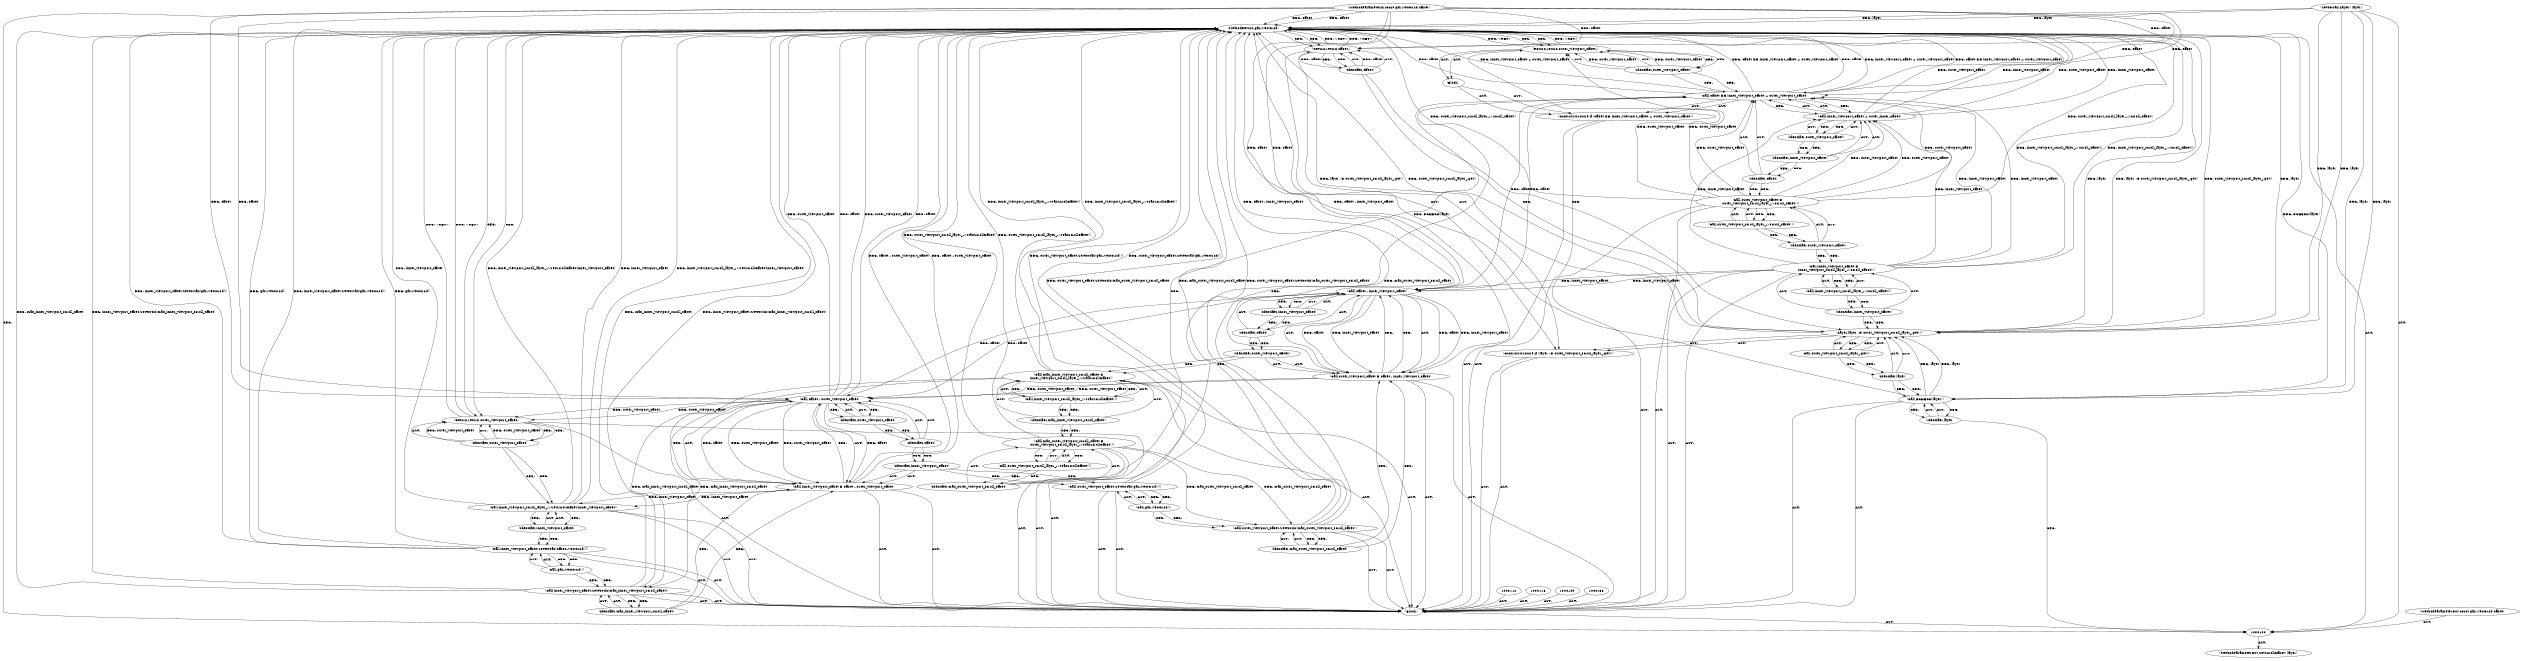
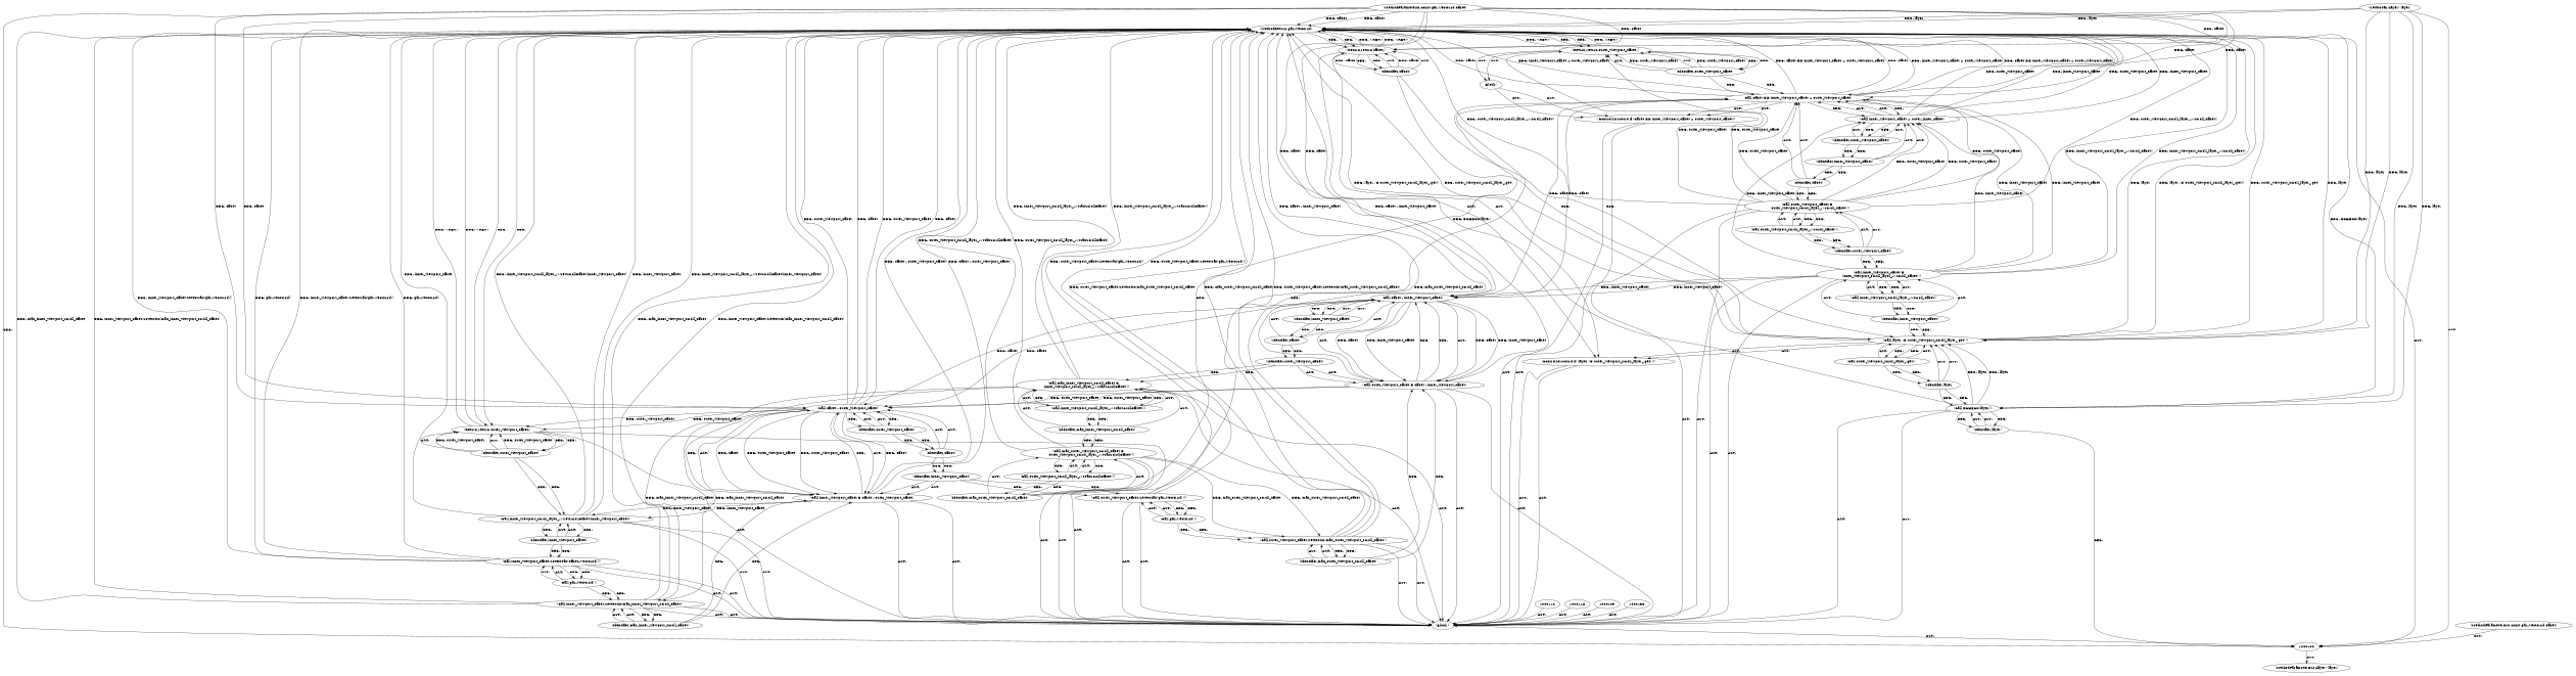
  digraph {
    n1 [label="(MethodReturn,gfx::Vector2d)"]
    n2 [label="(Return,return outer_viewport_offset;)"]
    n3 [label="(Return,return outer_viewport_offset;)"]
    n4 [label="(Return,return offset;)"]
    1000100
    n6 [label="(Block,)"]
    n7 [label="(Identifier,outer_viewport_offset)"]
    n8 [label="(Block,)"]
    n9 [label="(Identifier,outer_viewport_offset)"]
    n10 [label="(ControlStructure,if (layer != outer_viewport_scroll_layer_.get()))"]
    n11 [label="(Identifier,offset)"]
-   n12 [label="(MethodParameterOut,SetScrollOffset* layer)"]
+   n12 [label="(MethodParameterOut,Layer* layer)"]
    n13 [label="(Call,outer_viewport_scroll_layer_->scroll_offset())"]
    n14 [label="(Call,outer_viewport_offset =\n      outer_viewport_scroll_layer_->scroll_offset())"]
    n15 [label="(Identifier,outer_viewport_offset)"]
    n16 [label="(Call,inner_viewport_offset + outer_inner_offset)"]
    n17 [label="(Call,offset == inner_viewport_offset + outer_viewport_offset)"]
    n18 [label="(Call,inner_viewport_offset =\n      inner_viewport_scroll_layer_->scroll_offset())"]
    n19 [label="(Identifier,outer_viewport_offset)"]
    n20 [label="(Identifier,inner_viewport_offset)"]
    n21 [label="(ControlStructure,if (offset == inner_viewport_offset + outer_viewport_offset))"]
    n22 [label="(Call,offset - inner_viewport_offset)"]
    n23 [label="(Identifier,offset)"]
    n24 [label="(Call,outer_viewport_offset = offset - inner_viewport_offset)"]
    n25 [label="(Call,offset - outer_viewport_offset)"]
    n26 [label="(Identifier,inner_viewport_offset)"]
    n27 [label="(Call,max_outer_viewport_scroll_offset =\n      outer_viewport_scroll_layer_->MaxScrollOffset())"]
    n28 [label="(Call,outer_viewport_scroll_layer_->MaxScrollOffset())"]
    n29 [label="(Call,outer_viewport_offset.SetToMin(max_outer_viewport_scroll_offset))"]
    n30 [label="(Identifier,max_outer_viewport_scroll_offset)"]
    n31 [label="(Identifier,max_outer_viewport_scroll_offset)"]
    n32 [label="(Call,max_inner_viewport_scroll_offset =\n      inner_viewport_scroll_layer_->MaxScrollOffset())"]
    n33 [label="(Call,inner_viewport_scroll_layer_->MaxScrollOffset())"]
    n34 [label="(Call,inner_viewport_offset.SetToMin(max_inner_viewport_scroll_offset))"]
    n35 [label="(Identifier,max_inner_viewport_scroll_offset)"]
    n36 [label="(Identifier,max_inner_viewport_scroll_offset)"]
    n37 [label="(Call,inner_viewport_offset = offset - outer_viewport_offset)"]
    n38 [label="(Identifier,outer_viewport_offset)"]
    n39 [label="(Identifier,outer_viewport_offset)"]
    n40 [label="(Identifier,offset)"]
    n41 [label="(MethodParameterIn,const gfx::Vector2d offset)"]
    n42 [label="(MethodParameterOut,const gfx::Vector2d offset)"]
    n43 [label="(Call,outer_viewport_offset.SetToMax(gfx::Vector2d()))"]
    n44 [label="(Call,gfx::Vector2d())"]
    n45 [label="(Call,inner_viewport_scroll_layer_->SetScrollOffset(inner_viewport_offset))"]
    n46 [label="(Identifier,inner_viewport_offset)"]
    n47 [label="(Identifier,inner_viewport_offset)"]
    n48 [label="(Identifier,offset)"]
    n49 [label="(Call,inner_viewport_offset.SetToMax(offset::Vector2d()))"]
    n50 [label="(Call,gfx::Vector2d())"]
    n51 [label="(SetToMax,Layer* layer)"]
    n52 [label="(Call,DCHECK(layer))"]
-   n53 [label="(Layer,layer != outer_viewport_scroll_layer_.get())"]
+   n53 [label="(Call,layer != outer_viewport_scroll_layer_.get())"]
    n54 [label="(Identifier,layer)"]
    n55 [label="(Call,outer_viewport_scroll_layer_.get())"]
    n56 [label="(Identifier,layer)"]
    n57 [label="(Call,inner_viewport_scroll_layer_->scroll_offset())"]
    n58 [label="(Identifier,inner_viewport_offset)"]
    1000112
    1000116
    1000129
    1000133
    n1 -> n2 [label="CFG: "]
    n1 -> n2 [label="CFG: "]
    n1 -> n3 [label="CFG: "]
    n1 -> n3 [label="CFG: "]
    n1 -> n4 [label="CFG: "]
    n1 -> n4 [label="CFG: "]
    n1 -> 1000100 [label="AST: "]
    n2 -> n1 [label="DDG: <RET>"]
    n2 -> n1 [label="DDG: <RET>"]
    n2 -> n6 [label="AST: "]
    n2 -> n6 [label="AST: "]
    n2 -> n7 [label="CFG: "]
    n2 -> n7 [label="CFG: "]
    n3 -> n1 [label="DDG: <RET>"]
    n3 -> n1 [label="DDG: <RET>"]
    n3 -> n8 [label="AST: "]
    n3 -> n8 [label="AST: "]
    n3 -> n9 [label="CFG: "]
    n3 -> n9 [label="CFG: "]
    n4 -> n1 [label="DDG: <RET>"]
    n4 -> n1 [label="DDG: <RET>"]
    n4 -> n10 [label="AST: "]
    n4 -> n10 [label="AST: "]
    n4 -> n11 [label="CFG: "]
    n4 -> n11 [label="CFG: "]
    1000100 -> n12 [label="AST: "]
    n6 -> n21 [label="AST: "]
    n6 -> n21 [label="AST: "]
    n7 -> n2 [label="AST: "]
    n7 -> n2 [label="DDG: outer_viewport_offset"]
    n7 -> n2 [label="AST: "]
    n7 -> n2 [label="DDG: outer_viewport_offset"]
    n7 -> n17 [label="CFG: "]
    n7 -> n17 [label="CFG: "]
    n8 -> 1000100 [label="AST: "]
    n9 -> n3 [label="AST: "]
    n9 -> n3 [label="DDG: outer_viewport_offset"]
    n9 -> n3 [label="AST: "]
    n9 -> n3 [label="DDG: outer_viewport_offset"]
    n9 -> n45 [label="CFG: "]
    n9 -> n45 [label="CFG: "]
    n10 -> n8 [label="AST: "]
    n10 -> n8 [label="AST: "]
    n11 -> n4 [label="AST: "]
    n11 -> n4 [label="DDG: offset"]
    n11 -> n4 [label="AST: "]
    n11 -> n4 [label="DDG: offset"]
    n11 -> n53 [label="CFG: "]
    n11 -> n53 [label="CFG: "]
    n13 -> n14 [label="AST: "]
    n13 -> n14 [label="AST: "]
    n13 -> n15 [label="CFG: "]
    n13 -> n15 [label="CFG: "]
    n14 -> n1 [label="DDG: outer_viewport_scroll_layer_->scroll_offset()"]
    n14 -> n1 [label="DDG: outer_viewport_scroll_layer_->scroll_offset()"]
    n14 -> n2 [label="DDG: outer_viewport_offset"]
    n14 -> n2 [label="DDG: outer_viewport_offset"]
    n14 -> n8 [label="AST: "]
    n14 -> n8 [label="AST: "]
    n14 -> n13 [label="CFG: "]
    n14 -> n13 [label="CFG: "]
    n14 -> n16 [label="DDG: outer_viewport_offset"]
    n14 -> n16 [label="DDG: outer_viewport_offset"]
    n14 -> n17 [label="DDG: outer_viewport_offset"]
    n14 -> n17 [label="DDG: outer_viewport_offset"]
    n15 -> n14 [label="AST: "]
    n15 -> n14 [label="AST: "]
    n15 -> n18 [label="CFG: "]
    n15 -> n18 [label="CFG: "]
    n16 -> n1 [label="DDG: outer_viewport_offset"]
    n16 -> n1 [label="DDG: inner_viewport_offset"]
    n16 -> n1 [label="DDG: outer_viewport_offset"]
    n16 -> n1 [label="DDG: inner_viewport_offset"]
    n16 -> n17 [label="AST: "]
    n16 -> n17 [label="AST: "]
    n16 -> n19 [label="CFG: "]
    n16 -> n19 [label="CFG: "]
    n17 -> n1 [label="DDG: inner_viewport_offset + outer_viewport_offset"]
    n17 -> n1 [label="DDG: offset == inner_viewport_offset + outer_viewport_offset"]
    n17 -> n1 [label="DDG: offset"]
    n17 -> n1 [label="DDG: inner_viewport_offset + outer_viewport_offset"]
    n17 -> n1 [label="DDG: offset == inner_viewport_offset + outer_viewport_offset"]
    n17 -> n1 [label="DDG: offset"]
    n17 -> n16 [label="CFG: "]
    n17 -> n16 [label="CFG: "]
    n17 -> n21 [label="AST: "]
    n17 -> n21 [label="AST: "]
    n17 -> n22 [label="DDG: offset"]
    n17 -> n22 [label="DDG: offset"]
    n18 -> n1 [label="DDG: inner_viewport_scroll_layer_->scroll_offset()"]
    n18 -> n1 [label="DDG: inner_viewport_scroll_layer_->scroll_offset()"]
    n18 -> n8 [label="AST: "]
    n18 -> n8 [label="AST: "]
    n18 -> n16 [label="DDG: inner_viewport_offset"]
    n18 -> n16 [label="DDG: inner_viewport_offset"]
    n18 -> n17 [label="DDG: inner_viewport_offset"]
    n18 -> n17 [label="DDG: inner_viewport_offset"]
    n18 -> n22 [label="DDG: inner_viewport_offset"]
    n18 -> n22 [label="DDG: inner_viewport_offset"]
    n18 -> n57 [label="CFG: "]
    n18 -> n57 [label="CFG: "]
    n19 -> n16 [label="AST: "]
    n19 -> n16 [label="AST: "]
    n19 -> n20 [label="CFG: "]
    n19 -> n20 [label="CFG: "]
    n20 -> n16 [label="AST: "]
    n20 -> n16 [label="AST: "]
    n20 -> n23 [label="CFG: "]
    n20 -> n23 [label="CFG: "]
    n21 -> n8 [label="AST: "]
    n21 -> n8 [label="AST: "]
    n22 -> n24 [label="AST: "]
    n22 -> n24 [label="DDG: offset"]
    n22 -> n24 [label="DDG: inner_viewport_offset"]
    n22 -> n24 [label="AST: "]
    n22 -> n24 [label="DDG: offset"]
    n22 -> n24 [label="DDG: inner_viewport_offset"]
    n22 -> n25 [label="DDG: offset"]
    n22 -> n25 [label="DDG: offset"]
    n22 -> n26 [label="CFG: "]
    n22 -> n26 [label="CFG: "]
    n23 -> n14 [label="CFG: "]
    n23 -> n14 [label="CFG: "]
    n23 -> n17 [label="AST: "]
    n23 -> n17 [label="AST: "]
    n24 -> n1 [label="DDG: offset - inner_viewport_offset"]
    n24 -> n1 [label="DDG: offset - inner_viewport_offset"]
    n24 -> n8 [label="AST: "]
    n24 -> n8 [label="AST: "]
    n24 -> n22 [label="CFG: "]
    n24 -> n22 [label="CFG: "]
    n24 -> n25 [label="DDG: outer_viewport_offset"]
    n24 -> n25 [label="DDG: outer_viewport_offset"]
    n25 -> n1 [label="DDG: outer_viewport_offset"]
    n25 -> n1 [label="DDG: offset"]
    n25 -> n1 [label="DDG: outer_viewport_offset"]
    n25 -> n1 [label="DDG: offset"]
    n25 -> n3 [label="DDG: outer_viewport_offset"]
    n25 -> n3 [label="DDG: outer_viewport_offset"]
    n25 -> n37 [label="AST: "]
    n25 -> n37 [label="DDG: offset"]
    n25 -> n37 [label="DDG: outer_viewport_offset"]
    n25 -> n37 [label="AST: "]
    n25 -> n37 [label="DDG: offset"]
    n25 -> n37 [label="DDG: outer_viewport_offset"]
    n25 -> n38 [label="CFG: "]
    n25 -> n38 [label="CFG: "]
    n26 -> n22 [label="AST: "]
    n26 -> n22 [label="AST: "]
    n26 -> n40 [label="CFG: "]
    n26 -> n40 [label="CFG: "]
    n27 -> n1 [label="DDG: outer_viewport_scroll_layer_->MaxScrollOffset()"]
    n27 -> n1 [label="DDG: outer_viewport_scroll_layer_->MaxScrollOffset()"]
    n27 -> n8 [label="AST: "]
    n27 -> n8 [label="AST: "]
    n27 -> n28 [label="CFG: "]
    n27 -> n28 [label="CFG: "]
    n27 -> n29 [label="DDG: max_outer_viewport_scroll_offset"]
    n27 -> n29 [label="DDG: max_outer_viewport_scroll_offset"]
    n28 -> n27 [label="AST: "]
    n28 -> n27 [label="AST: "]
    n28 -> n30 [label="CFG: "]
    n28 -> n30 [label="CFG: "]
    n29 -> n1 [label="DDG: outer_viewport_offset.SetToMin(max_outer_viewport_scroll_offset)"]
    n29 -> n1 [label="DDG: max_outer_viewport_scroll_offset"]
    n29 -> n1 [label="DDG: outer_viewport_offset.SetToMin(max_outer_viewport_scroll_offset)"]
    n29 -> n1 [label="DDG: max_outer_viewport_scroll_offset"]
    n29 -> n8 [label="AST: "]
    n29 -> n8 [label="AST: "]
    n29 -> n31 [label="CFG: "]
    n29 -> n31 [label="CFG: "]
    n30 -> n17 [label="CFG: "]
    n30 -> n17 [label="CFG: "]
    n30 -> n27 [label="AST: "]
    n30 -> n27 [label="AST: "]
    n31 -> n24 [label="CFG: "]
    n31 -> n24 [label="CFG: "]
    n31 -> n29 [label="AST: "]
    n31 -> n29 [label="AST: "]
    n32 -> n1 [label="DDG: inner_viewport_scroll_layer_->MaxScrollOffset()"]
    n32 -> n1 [label="DDG: inner_viewport_scroll_layer_->MaxScrollOffset()"]
    n32 -> n8 [label="AST: "]
    n32 -> n8 [label="AST: "]
    n32 -> n33 [label="CFG: "]
    n32 -> n33 [label="CFG: "]
    n32 -> n34 [label="DDG: max_inner_viewport_scroll_offset"]
    n32 -> n34 [label="DDG: max_inner_viewport_scroll_offset"]
    n33 -> n32 [label="AST: "]
    n33 -> n32 [label="AST: "]
    n33 -> n35 [label="CFG: "]
    n33 -> n35 [label="CFG: "]
    n34 -> n1 [label="DDG: max_inner_viewport_scroll_offset"]
    n34 -> n1 [label="DDG: inner_viewport_offset.SetToMin(max_inner_viewport_scroll_offset)"]
    n34 -> n1 [label="DDG: max_inner_viewport_scroll_offset"]
    n34 -> n1 [label="DDG: inner_viewport_offset.SetToMin(max_inner_viewport_scroll_offset)"]
    n34 -> n8 [label="AST: "]
    n34 -> n8 [label="AST: "]
    n34 -> n36 [label="CFG: "]
    n34 -> n36 [label="CFG: "]
    n35 -> n27 [label="CFG: "]
    n35 -> n27 [label="CFG: "]
    n35 -> n32 [label="AST: "]
    n35 -> n32 [label="AST: "]
    n36 -> n34 [label="AST: "]
    n36 -> n34 [label="AST: "]
    n36 -> n37 [label="CFG: "]
    n36 -> n37 [label="CFG: "]
    n37 -> n1 [label="DDG: offset - outer_viewport_offset"]
    n37 -> n1 [label="DDG: offset - outer_viewport_offset"]
    n37 -> n8 [label="AST: "]
    n37 -> n8 [label="AST: "]
    n37 -> n25 [label="CFG: "]
    n37 -> n25 [label="CFG: "]
    n37 -> n45 [label="DDG: inner_viewport_offset"]
    n37 -> n45 [label="DDG: inner_viewport_offset"]
    n38 -> n25 [label="AST: "]
    n38 -> n25 [label="AST: "]
    n38 -> n48 [label="CFG: "]
    n38 -> n48 [label="CFG: "]
    n39 -> n24 [label="AST: "]
    n39 -> n24 [label="AST: "]
    n39 -> n32 [label="CFG: "]
    n39 -> n32 [label="CFG: "]
    n40 -> n22 [label="AST: "]
    n40 -> n22 [label="AST: "]
    n40 -> n39 [label="CFG: "]
    n40 -> n39 [label="CFG: "]
    n41 -> n1 [label="DDG: offset"]
    n41 -> n1 [label="DDG: offset"]
    n41 -> n4 [label="DDG: offset"]
    n41 -> n4 [label="DDG: offset"]
    n41 -> 1000100 [label="CFG: "]
    n41 -> n17 [label="DDG: offset"]
    n41 -> n17 [label="DDG: offset"]
    n41 -> n22 [label="DDG: offset"]
    n41 -> n22 [label="DDG: offset"]
    n41 -> n25 [label="DDG: offset"]
    n41 -> n25 [label="DDG: offset"]
    n42 -> 1000100 [label="AST: "]
    n43 -> n1 [label="DDG: outer_viewport_offset.SetToMax(gfx::Vector2d())"]
    n43 -> n1 [label="DDG: outer_viewport_offset.SetToMax(gfx::Vector2d())"]
    n43 -> n8 [label="AST: "]
    n43 -> n8 [label="AST: "]
    n43 -> n44 [label="CFG: "]
    n43 -> n44 [label="CFG: "]
    n44 -> n29 [label="CFG: "]
    n44 -> n29 [label="CFG: "]
    n44 -> n43 [label="AST: "]
    n44 -> n43 [label="AST: "]
    n45 -> n1 [label="DDG: inner_viewport_offset"]
    n45 -> n1 [label="DDG: inner_viewport_scroll_layer_->SetScrollOffset(inner_viewport_offset)"]
    n45 -> n1 [label="DDG: inner_viewport_offset"]
    n45 -> n1 [label="DDG: inner_viewport_scroll_layer_->SetScrollOffset(inner_viewport_offset)"]
    n45 -> n8 [label="AST: "]
    n45 -> n8 [label="AST: "]
    n45 -> n46 [label="CFG: "]
    n45 -> n46 [label="CFG: "]
    n46 -> n45 [label="AST: "]
    n46 -> n45 [label="AST: "]
    n46 -> n49 [label="CFG: "]
    n46 -> n49 [label="CFG: "]
    n47 -> n37 [label="AST: "]
    n47 -> n37 [label="AST: "]
    n47 -> n43 [label="CFG: "]
    n47 -> n43 [label="CFG: "]
    n48 -> n25 [label="AST: "]
    n48 -> n25 [label="AST: "]
    n48 -> n47 [label="CFG: "]
    n48 -> n47 [label="CFG: "]
    n49 -> n1 [label="DDG: inner_viewport_offset.SetToMax(gfx::Vector2d())"]
    n49 -> n1 [label="DDG: gfx::Vector2d()"]
    n49 -> n1 [label="DDG: inner_viewport_offset.SetToMax(gfx::Vector2d())"]
    n49 -> n1 [label="DDG: gfx::Vector2d()"]
    n49 -> n8 [label="AST: "]
    n49 -> n8 [label="AST: "]
    n49 -> n50 [label="CFG: "]
    n49 -> n50 [label="CFG: "]
    n50 -> n34 [label="CFG: "]
    n50 -> n34 [label="CFG: "]
    n50 -> n49 [label="AST: "]
    n50 -> n49 [label="AST: "]
    n51 -> n1 [label="DDG: layer"]
    n51 -> n1 [label="DDG: layer"]
    n51 -> 1000100 [label="AST: "]
    n51 -> n52 [label="DDG: layer"]
    n51 -> n52 [label="DDG: layer"]
    n51 -> n53 [label="DDG: layer"]
    n51 -> n53 [label="DDG: layer"]
    n52 -> n1 [label="DDG: DCHECK(layer)"]
    n52 -> n1 [label="DDG: DCHECK(layer)"]
    n52 -> n8 [label="AST: "]
    n52 -> n8 [label="AST: "]
    n52 -> n53 [label="DDG: layer"]
    n52 -> n53 [label="DDG: layer"]
    n52 -> n54 [label="CFG: "]
    n52 -> n54 [label="CFG: "]
    n53 -> n1 [label="DDG: layer"]
    n53 -> n1 [label="DDG: layer != outer_viewport_scroll_layer_.get()"]
    n53 -> n1 [label="DDG: outer_viewport_scroll_layer_.get()"]
    n53 -> n1 [label="DDG: layer"]
    n53 -> n1 [label="DDG: layer != outer_viewport_scroll_layer_.get()"]
    n53 -> n1 [label="DDG: outer_viewport_scroll_layer_.get()"]
    n53 -> n10 [label="AST: "]
    n53 -> n10 [label="AST: "]
    n53 -> n55 [label="CFG: "]
    n53 -> n55 [label="CFG: "]
    n54 -> 1000100 [label="CFG: "]
    n54 -> n52 [label="AST: "]
    n54 -> n52 [label="AST: "]
    n55 -> n53 [label="AST: "]
    n55 -> n53 [label="AST: "]
    n55 -> n56 [label="CFG: "]
    n55 -> n56 [label="CFG: "]
    n56 -> n52 [label="CFG: "]
    n56 -> n52 [label="CFG: "]
    n56 -> n53 [label="AST: "]
    n56 -> n53 [label="AST: "]
    n57 -> n18 [label="AST: "]
    n57 -> n18 [label="AST: "]
    n57 -> n58 [label="CFG: "]
    n57 -> n58 [label="CFG: "]
    n58 -> n18 [label="AST: "]
    n58 -> n18 [label="AST: "]
    n58 -> n53 [label="CFG: "]
    n58 -> n53 [label="CFG: "]
    1000112 -> n8 [label="AST: "]
    1000116 -> n8 [label="AST: "]
    1000129 -> n8 [label="AST: "]
    1000133 -> n8 [label="AST: "]
  }
